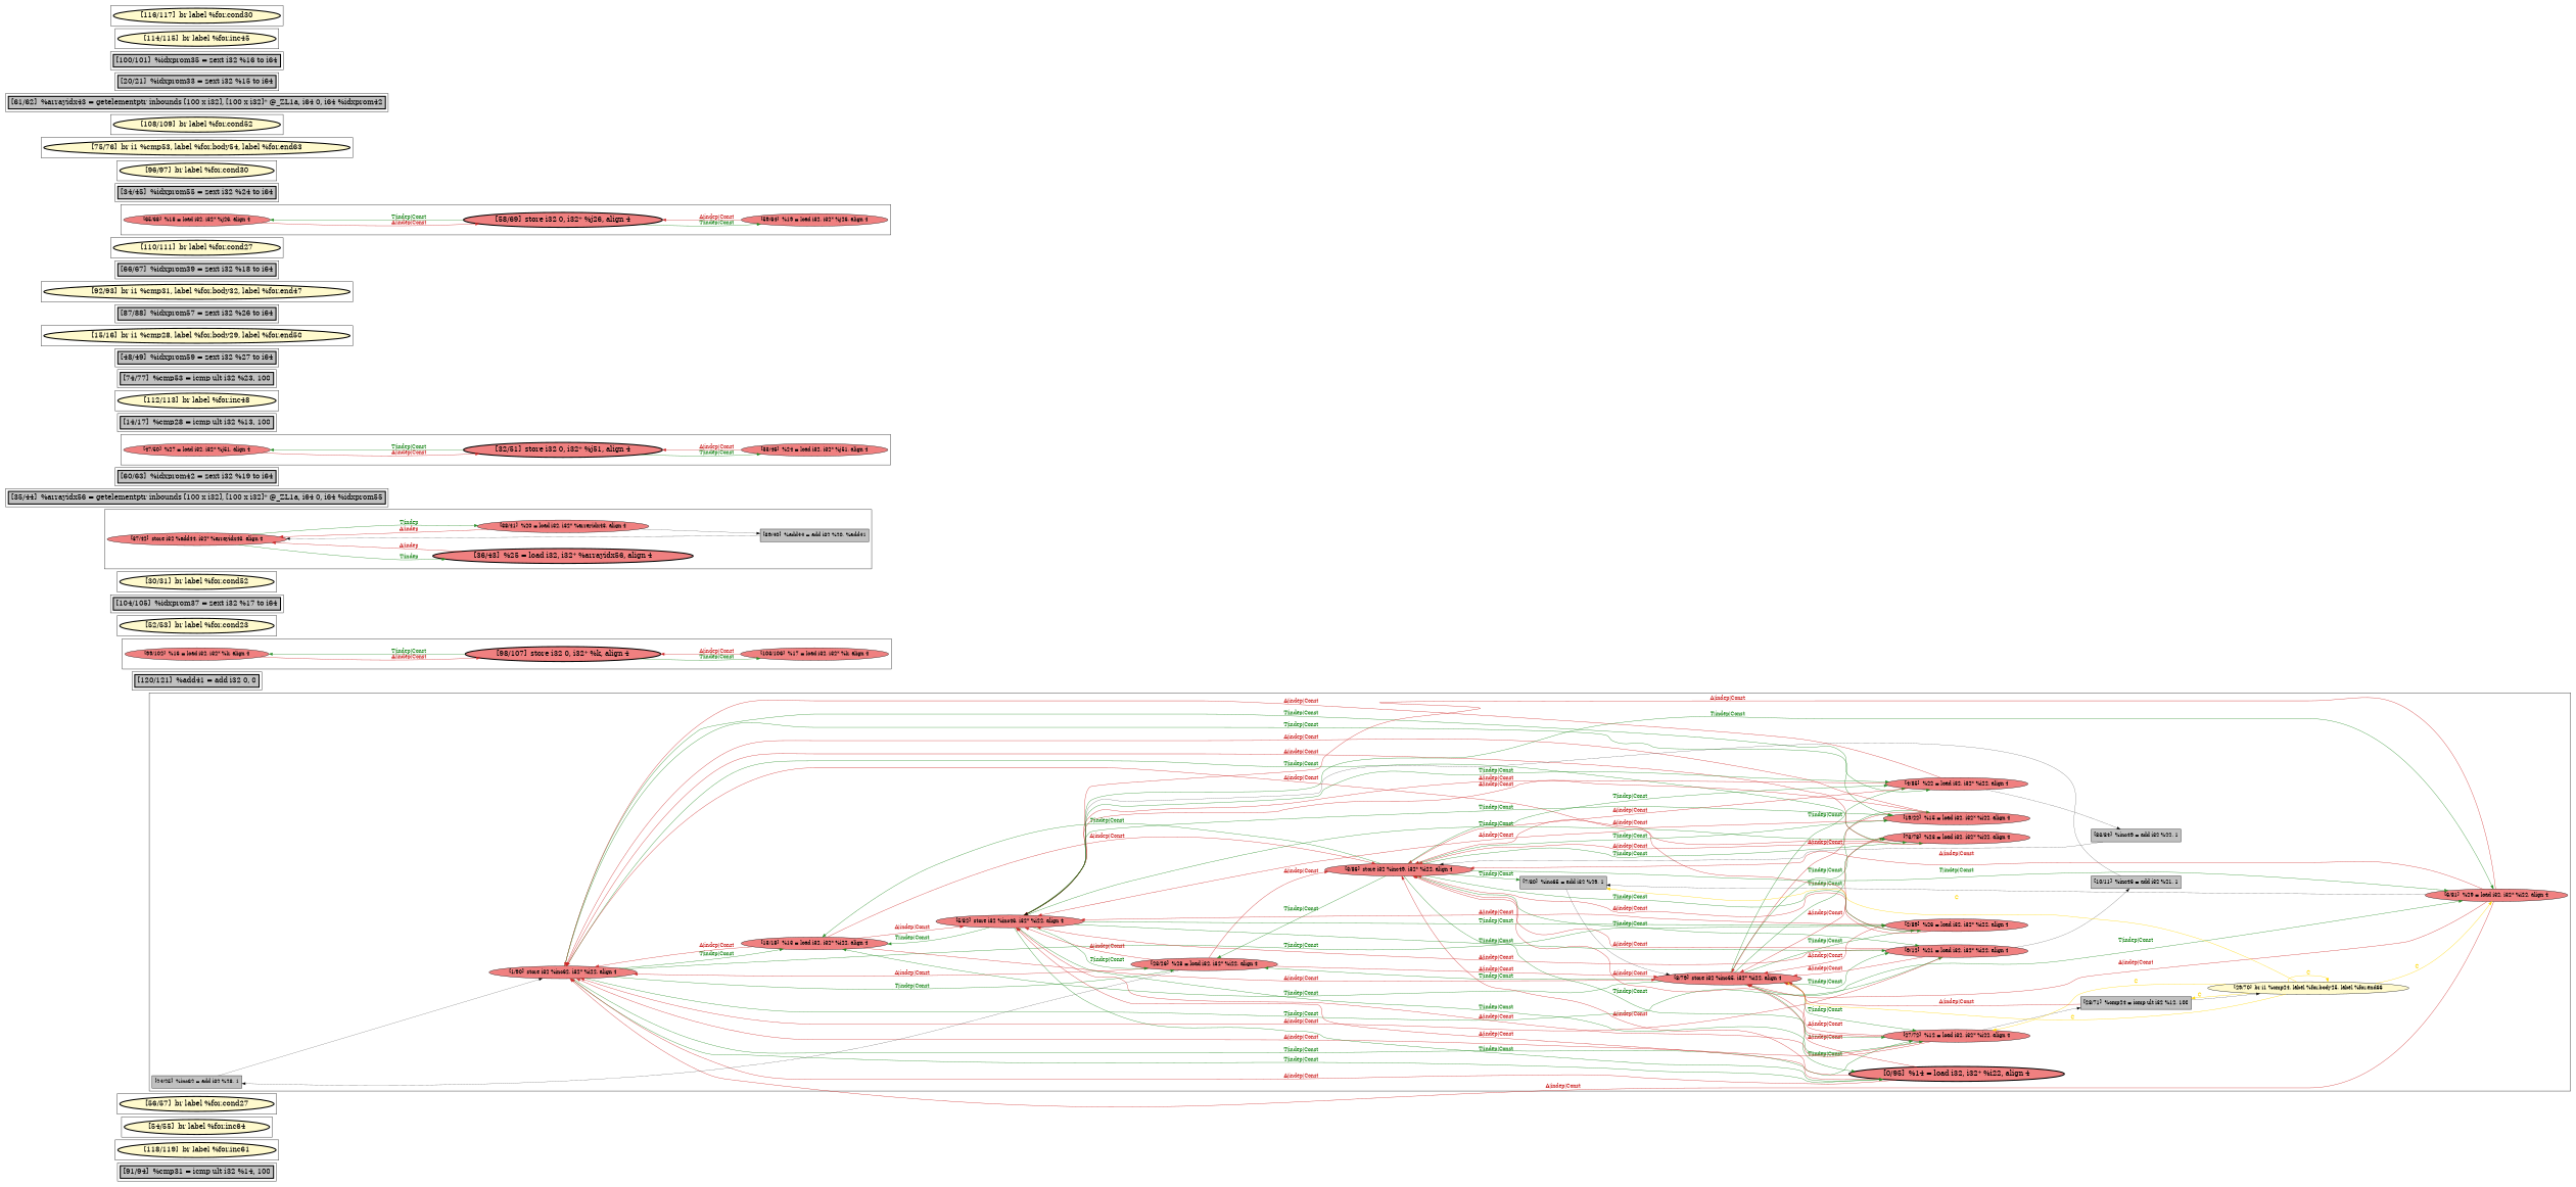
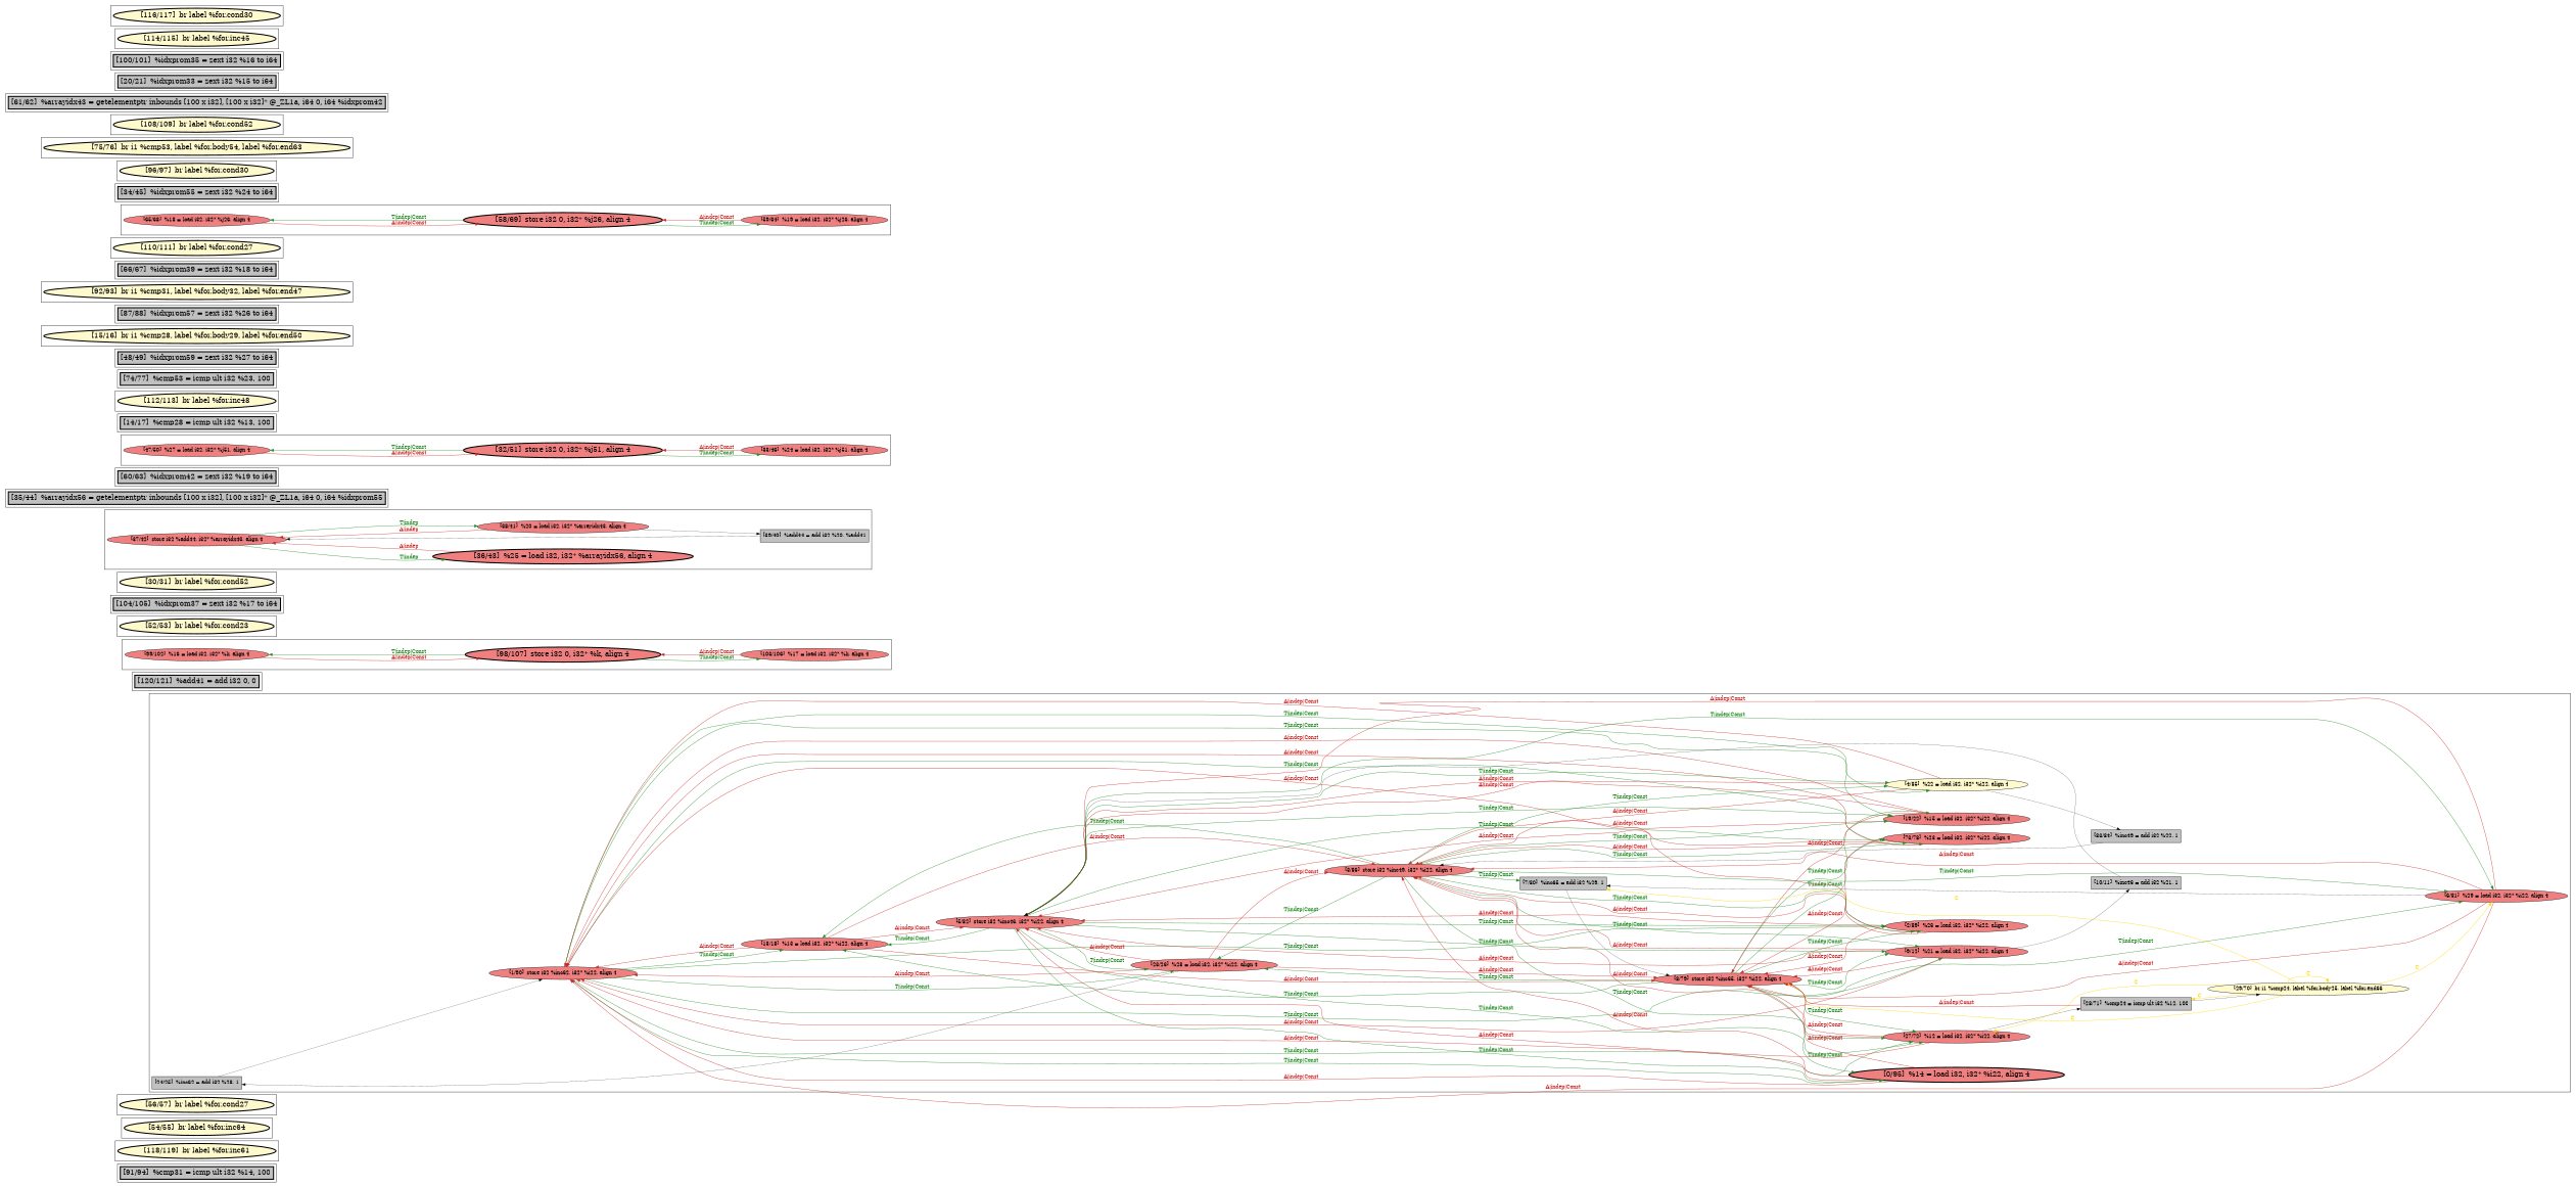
  digraph {
    rankdir=LR
    node [fillcolor=lightcoral fontsize=20 penwidth=3.0 shape=ellipse style=filled]
    edge [color=firebrick3 fontcolor=firebrick3 penwidth=1.0 style=solid]
    n1 [fillcolor=grey label="[91/94]  %cmp31 = icmp ult i32 %14, 100" shape=rectangle]
    n2 [fillcolor=lemonchiffon label="[118/119]  br label %for.inc61"]
    n3 [fillcolor=lemonchiffon label="[54/55]  br label %for.inc64"]
    n4 [fillcolor=lemonchiffon label="[56/57]  br label %for.cond27"]
    n5 [fillcolor=grey label="[24/25]  %inc62 = add i32 %28, 1" shape=rectangle fontsize="" penwidth=""]
    n6 [label="[1/90]  store i32 %inc62, i32* %i22, align 4" fontsize="" penwidth=""]
    n7 [fillcolor=grey label="[7/80]  %inc65 = add i32 %29, 1" shape=rectangle fontsize="" penwidth=""]
    n8 [label="[8/79]  store i32 %inc65, i32* %i22, align 4" fontsize="" penwidth=""]
    n9 [label="[13/18]  %13 = load i32, i32* %i22, align 4" fontsize="" penwidth=""]
    n10 [label="[2/89]  %26 = load i32, i32* %i22, align 4" fontsize="" penwidth=""]
    n11 [label="[19/22]  %15 = load i32, i32* %i22, align 4" fontsize="" penwidth=""]
    n12 [label="[73/78]  %23 = load i32, i32* %i22, align 4" fontsize="" penwidth=""]
-   n13 [label="[4/85]  %22 = load i32, i32* %i22, align 4" fontsize="" penwidth=""]
+   n13 [fillcolor=lemonchiffon label="[4/85]  %22 = load i32, i32* %i22, align 4" fontsize="" penwidth=""]
    n14 [label="[6/81]  %29 = load i32, i32* %i22, align 4" fontsize="" penwidth=""]
    n15 [label="[0/95]  %14 = load i32, i32* %i22, align 4"]
    n16 [label="[9/12]  %21 = load i32, i32* %i22, align 4" fontsize="" penwidth=""]
    n17 [label="[27/72]  %12 = load i32, i32* %i22, align 4" fontsize="" penwidth=""]
    n18 [label="[23/26]  %28 = load i32, i32* %i22, align 4" fontsize="" penwidth=""]
    n19 [fillcolor=grey label="[83/84]  %inc49 = add i32 %22, 1" shape=rectangle fontsize="" penwidth=""]
    n20 [label="[3/86]  store i32 %inc49, i32* %i22, align 4" fontsize="" penwidth=""]
    n21 [label="[5/82]  store i32 %inc46, i32* %i22, align 4" fontsize="" penwidth=""]
    n22 [fillcolor=lemonchiffon label="[29/70]  br i1 %cmp24, label %for.body25, label %for.end66" fontsize="" penwidth=""]
    n23 [fillcolor=grey label="[28/71]  %cmp24 = icmp ult i32 %12, 100" shape=rectangle fontsize="" penwidth=""]
    n24 [fillcolor=grey label="[10/11]  %inc46 = add i32 %21, 1" shape=rectangle fontsize="" penwidth=""]
    n25 [fillcolor=grey label="[120/121]  %add41 = add i32 0, 0" shape=rectangle]
    n26 [label="[99/102]  %16 = load i32, i32* %k, align 4" fontsize="" penwidth=""]
    n27 [label="[98/107]  store i32 0, i32* %k, align 4"]
    n28 [label="[103/106]  %17 = load i32, i32* %k, align 4" fontsize="" penwidth=""]
    n29 [fillcolor=lemonchiffon label="[52/53]  br label %for.cond23"]
    n30 [fillcolor=grey label="[104/105]  %idxprom37 = zext i32 %17 to i64" shape=rectangle]
    n31 [fillcolor=lemonchiffon label="[30/31]  br label %for.cond52"]
    n32 [label="[37/42]  store i32 %add44, i32* %arrayidx43, align 4" fontsize="" penwidth=""]
    n33 [label="[36/43]  %25 = load i32, i32* %arrayidx56, align 4"]
    n34 [label="[38/41]  %20 = load i32, i32* %arrayidx43, align 4" fontsize="" penwidth=""]
    n35 [fillcolor=grey label="[39/40]  %add44 = add i32 %20, %add41" shape=rectangle fontsize="" penwidth=""]
    n36 [fillcolor=grey label="[35/44]  %arrayidx56 = getelementptr inbounds [100 x i32], [100 x i32]* @_ZL1a, i64 0, i64 %idxprom55" shape=rectangle]
    n37 [fillcolor=grey label="[60/63]  %idxprom42 = zext i32 %19 to i64" shape=rectangle]
    n38 [label="[47/50]  %27 = load i32, i32* %j51, align 4" fontsize="" penwidth=""]
    n39 [label="[32/51]  store i32 0, i32* %j51, align 4"]
    n40 [label="[33/46]  %24 = load i32, i32* %j51, align 4" fontsize="" penwidth=""]
    n41 [fillcolor=grey label="[14/17]  %cmp28 = icmp ult i32 %13, 100" shape=rectangle]
    n42 [fillcolor=lemonchiffon label="[112/113]  br label %for.inc48"]
    n43 [fillcolor=grey label="[74/77]  %cmp53 = icmp ult i32 %23, 100" shape=rectangle]
    n44 [fillcolor=grey label="[48/49]  %idxprom59 = zext i32 %27 to i64" shape=rectangle]
    n45 [fillcolor=lemonchiffon label="[15/16]  br i1 %cmp28, label %for.body29, label %for.end50"]
    n46 [fillcolor=grey label="[87/88]  %idxprom57 = zext i32 %26 to i64" shape=rectangle]
    n47 [fillcolor=lemonchiffon label="[92/93]  br i1 %cmp31, label %for.body32, label %for.end47"]
    n48 [fillcolor=grey label="[66/67]  %idxprom39 = zext i32 %18 to i64" shape=rectangle]
    n49 [fillcolor=lemonchiffon label="[110/111]  br label %for.cond27"]
    n50 [label="[65/68]  %18 = load i32, i32* %j26, align 4" fontsize="" penwidth=""]
    n51 [label="[58/69]  store i32 0, i32* %j26, align 4"]
    n52 [label="[59/64]  %19 = load i32, i32* %j26, align 4" fontsize="" penwidth=""]
    n53 [fillcolor=grey label="[34/45]  %idxprom55 = zext i32 %24 to i64" shape=rectangle]
    n54 [fillcolor=lemonchiffon label="[96/97]  br label %for.cond30"]
    n55 [fillcolor=lemonchiffon label="[75/76]  br i1 %cmp53, label %for.body54, label %for.end63"]
    n56 [fillcolor=lemonchiffon label="[108/109]  br label %for.cond52"]
    n57 [fillcolor=grey label="[61/62]  %arrayidx43 = getelementptr inbounds [100 x i32], [100 x i32]* @_ZL1a, i64 0, i64 %idxprom42" shape=rectangle]
    n58 [fillcolor=grey label="[20/21]  %idxprom33 = zext i32 %15 to i64" shape=rectangle]
    n59 [fillcolor=grey label="[100/101]  %idxprom35 = zext i32 %16 to i64" shape=rectangle]
    n60 [fillcolor=lemonchiffon label="[114/115]  br label %for.inc45"]
    n61 [fillcolor=lemonchiffon label="[116/117]  br label %for.cond30"]
    subgraph cluster_1 {
      n1
    }
    subgraph cluster_2 {
      n2
    }
    subgraph cluster_3 {
      n3
    }
    subgraph cluster_4 {
      n4
    }
    subgraph cluster_5 {
      n5
      n6
      n7
      n8
      n9
      n10
      n11
      n12
      n13
      n14
      n15
      n16
      n17
      n18
      n19
      n20
      n21
      n22
      n23
      n24
    }
    subgraph cluster_6 {
      n25
    }
    subgraph cluster_7 {
      n26
      n27
      n28
    }
    subgraph cluster_8 {
      n29
    }
    subgraph cluster_9 {
      n30
    }
    subgraph cluster_10 {
      n31
    }
    subgraph cluster_11 {
      n32
      n33
      n34
      n35
    }
    subgraph cluster_12 {
      n36
    }
    subgraph cluster_13 {
      n37
    }
    subgraph cluster_14 {
      n38
      n39
      n40
    }
    subgraph cluster_15 {
      n41
    }
    subgraph cluster_16 {
      n42
    }
    subgraph cluster_17 {
      n43
    }
    subgraph cluster_18 {
      n44
    }
    subgraph cluster_19 {
      n45
    }
    subgraph cluster_20 {
      n46
    }
    subgraph cluster_21 {
      n47
    }
    subgraph cluster_22 {
      n48
    }
    subgraph cluster_23 {
      n49
    }
    subgraph cluster_24 {
      n50
      n51
      n52
    }
    subgraph cluster_25 {
      n53
    }
    subgraph cluster_26 {
      n54
    }
    subgraph cluster_27 {
      n55
    }
    subgraph cluster_28 {
      n56
    }
    subgraph cluster_29 {
      n57
    }
    subgraph cluster_30 {
      n58
    }
    subgraph cluster_31 {
      n59
    }
    subgraph cluster_32 {
      n60
    }
    subgraph cluster_33 {
      n61
    }
    n5 -> n6 [color=black fontcolor=black penwidth=0.5]
    n6 -> n9 [color=forestgreen fontcolor=forestgreen label="T|indep|Const"]
    n6 -> n10 [color=forestgreen fontcolor=forestgreen label="T|indep|Const"]
    n6 -> n11 [color=forestgreen fontcolor=forestgreen label="T|indep|Const"]
    n6 -> n12 [color=forestgreen fontcolor=forestgreen label="T|indep|Const"]
    n6 -> n13 [color=forestgreen fontcolor=forestgreen label="T|indep|Const"]
    n6 -> n15 [color=forestgreen fontcolor=forestgreen label="T|indep|Const"]
    n6 -> n16 [color=forestgreen fontcolor=forestgreen label="T|indep|Const"]
    n6 -> n17 [color=forestgreen fontcolor=forestgreen label="T|indep|Const"]
    n6 -> n18 [color=forestgreen fontcolor=forestgreen label="T|indep|Const"]
    n7 -> n8 [color=black fontcolor=black penwidth=0.5]
    n8 -> n9 [color=forestgreen fontcolor=forestgreen label="T|indep|Const"]
    n8 -> n10 [color=forestgreen fontcolor=forestgreen label="T|indep|Const"]
    n8 -> n11 [color=forestgreen fontcolor=forestgreen label="T|indep|Const"]
    n8 -> n12 [color=forestgreen fontcolor=forestgreen label="T|indep|Const"]
-   n8 -> n13 [color=forestgreen fontcolor=forestgreen label="T|indep|Const"]
    n8 -> n14 [color=forestgreen fontcolor=forestgreen label="T|indep|Const"]
    n8 -> n15 [color=forestgreen fontcolor=forestgreen label="T|indep|Const"]
    n8 -> n16 [color=forestgreen fontcolor=forestgreen label="T|indep|Const"]
    n8 -> n17 [color=forestgreen fontcolor=forestgreen label="T|indep|Const"]
    n8 -> n18 [color=forestgreen fontcolor=forestgreen label="T|indep|Const"]
    n9 -> n6 [label="A|indep|Const"]
    n9 -> n8 [label="A|indep|Const"]
    n9 -> n20 [label="A|indep|Const"]
    n9 -> n21 [label="A|indep|Const"]
    n10 -> n6 [label="A|indep|Const"]
    n10 -> n8 [label="A|indep|Const"]
    n10 -> n20 [label="A|indep|Const"]
    n10 -> n21 [label="A|indep|Const"]
    n11 -> n6 [label="A|indep|Const"]
    n11 -> n8 [label="A|indep|Const"]
    n11 -> n20 [label="A|indep|Const"]
    n11 -> n21 [label="A|indep|Const"]
    n12 -> n6 [label="A|indep|Const"]
    n12 -> n8 [label="A|indep|Const"]
    n12 -> n20 [label="A|indep|Const"]
    n12 -> n21 [label="A|indep|Const"]
    n13 -> n6 [label="A|indep|Const"]
    n13 -> n19 [color=black fontcolor=black penwidth=0.5]
    n13 -> n20 [label="A|indep|Const"]
    n13 -> n21 [label="A|indep|Const"]
    n14 -> n6 [label="A|indep|Const"]
    n14 -> n7 [color=black fontcolor=black penwidth=0.5]
    n14 -> n8 [label="A|indep|Const"]
    n14 -> n20 [label="A|indep|Const"]
    n14 -> n21 [label="A|indep|Const"]
    n15 -> n6 [label="A|indep|Const"]
    n15 -> n8 [label="A|indep|Const"]
    n15 -> n20 [label="A|indep|Const"]
    n15 -> n21 [label="A|indep|Const"]
    n16 -> n6 [label="A|indep|Const"]
    n16 -> n8 [label="A|indep|Const"]
    n16 -> n20 [label="A|indep|Const"]
    n16 -> n21 [label="A|indep|Const"]
    n16 -> n24 [color=black fontcolor=black penwidth=0.5]
    n17 -> n6 [label="A|indep|Const"]
    n17 -> n8 [label="A|indep|Const"]
    n17 -> n20 [label="A|indep|Const"]
-   n17 -> n21 [label="A|indep|Const"]
    n17 -> n23 [color=black fontcolor=black penwidth=0.5]
    n18 -> n5 [color=black fontcolor=black penwidth=0.5]
    n18 -> n6 [label="A|indep|Const"]
    n18 -> n8 [label="A|indep|Const"]
    n18 -> n20 [label="A|indep|Const"]
    n18 -> n21 [label="A|indep|Const"]
    n19 -> n20 [color=black fontcolor=black penwidth=0.5]
    n20 -> n7 [color=forestgreen fontcolor=forestgreen label="T|indep|Const"]
    n20 -> n9 [color=forestgreen fontcolor=forestgreen label="T|indep|Const"]
    n20 -> n10 [color=forestgreen fontcolor=forestgreen label="T|indep|Const"]
    n20 -> n11 [color=forestgreen fontcolor=forestgreen label="T|indep|Const"]
    n20 -> n12 [color=forestgreen fontcolor=forestgreen label="T|indep|Const"]
    n20 -> n13 [color=forestgreen fontcolor=forestgreen label="T|indep|Const"]
    n20 -> n14 [color=forestgreen fontcolor=forestgreen label="T|indep|Const"]
    n20 -> n16 [color=forestgreen fontcolor=forestgreen label="T|indep|Const"]
    n20 -> n17 [color=forestgreen fontcolor=forestgreen label="T|indep|Const"]
    n20 -> n18 [color=forestgreen fontcolor=forestgreen label="T|indep|Const"]
    n21 -> n9 [color=forestgreen fontcolor=forestgreen label="T|indep|Const"]
    n21 -> n10 [color=forestgreen fontcolor=forestgreen label="T|indep|Const"]
    n21 -> n11 [color=forestgreen fontcolor=forestgreen label="T|indep|Const"]
    n21 -> n12 [color=forestgreen fontcolor=forestgreen label="T|indep|Const"]
    n21 -> n13 [color=forestgreen fontcolor=forestgreen label="T|indep|Const"]
    n21 -> n14 [color=forestgreen fontcolor=forestgreen label="T|indep|Const"]
    n21 -> n15 [color=forestgreen fontcolor=forestgreen label="T|indep|Const"]
    n21 -> n16 [color=forestgreen fontcolor=forestgreen label="T|indep|Const"]
    n21 -> n17 [color=forestgreen fontcolor=forestgreen label="T|indep|Const"]
    n21 -> n18 [color=forestgreen fontcolor=forestgreen label="T|indep|Const"]
    n22 -> n7 [color=gold fontcolor=gold label=C]
    n22 -> n8 [color=gold fontcolor=gold label=C]
    n22 -> n14 [color=gold fontcolor=gold label=C]
    n22 -> n17 [color=gold fontcolor=gold label=C]
    n22 -> n22 [color=gold fontcolor=gold label=C]
    n22 -> n23 [color=gold fontcolor=gold label=C]
    n23 -> n8 [label="A|indep|Const"]
    n23 -> n22 [color=black fontcolor=black penwidth=0.5]
    n24 -> n21 [color=black fontcolor=black penwidth=0.5]
    n26 -> n27 [label="A|indep|Const"]
    n27 -> n26 [color=forestgreen fontcolor=forestgreen label="T|indep|Const"]
    n27 -> n28 [color=forestgreen fontcolor=forestgreen label="T|indep|Const"]
    n28 -> n27 [label="A|indep|Const"]
    n32 -> n33 [color=forestgreen fontcolor=forestgreen label="T|indep"]
    n32 -> n34 [color=forestgreen fontcolor=forestgreen label="T|indep"]
    n33 -> n32 [label="A|indep"]
    n34 -> n32 [label="A|indep"]
    n34 -> n35 [color=black fontcolor=black penwidth=0.5]
    n35 -> n32 [color=black fontcolor=black penwidth=0.5]
    n38 -> n39 [label="A|indep|Const"]
    n39 -> n38 [color=forestgreen fontcolor=forestgreen label="T|indep|Const"]
    n39 -> n40 [color=forestgreen fontcolor=forestgreen label="T|indep|Const"]
    n40 -> n39 [label="A|indep|Const"]
    n50 -> n51 [label="A|indep|Const"]
    n51 -> n50 [color=forestgreen fontcolor=forestgreen label="T|indep|Const"]
    n51 -> n52 [color=forestgreen fontcolor=forestgreen label="T|indep|Const"]
    n52 -> n51 [label="A|indep|Const"]
  }
